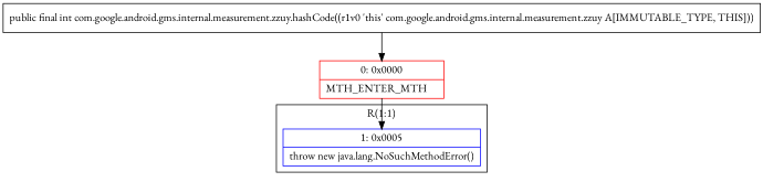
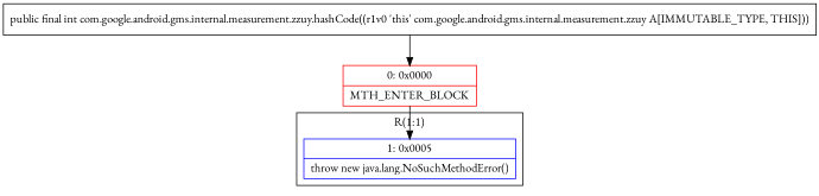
  digraph {
    fontname="EB Garamond"
    node [shape=record fontname="EB Garamond"]
    edge [fontname="EB Garamond"]
    n1 [color=blue label="{1\:\ 0x0005|throw new java.lang.NoSuchMethodError()\l}"]
-   n2 [color=red label="{0\:\ 0x0000|MTH_ENTER_MTH\l}"]
+   n2 [color=red label="{0\:\ 0x0000|MTH_ENTER_BLOCK\l}"]
    n3 [label="{public final int com.google.android.gms.internal.measurement.zzuy.hashCode((r1v0 'this' com.google.android.gms.internal.measurement.zzuy A[IMMUTABLE_TYPE, THIS])) }"]
    subgraph cluster_1 {
      label="R(1:1)"
      n1
    }
    n2 -> n1
    n3 -> n2
  }
